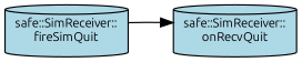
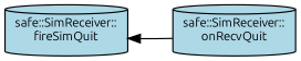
  digraph {
    rankdir=LR
    fontname=Ubuntu
    node [color=black fillcolor=lightblue fontname=Ubuntu fontsize=10 shape=cylinder style=filled]
    n1 [fontcolor=black height=0.2 label="safe::SimReceiver::\lfireSimQuit" width=0.4]
    n2 [height=0.2 label="safe::SimReceiver::\lonRecvQuit" width=0.4]
-   n2 -> n1 [color=black dir=back fontname=Ubuntu fontsize=10 labelfontname=FreeSans labelfontsize=10 style=solid]
+   n1 -> n2 [color=black dir=back fontname=Ubuntu fontsize=10 labelfontname=FreeSans labelfontsize=10 style=solid]
  }
